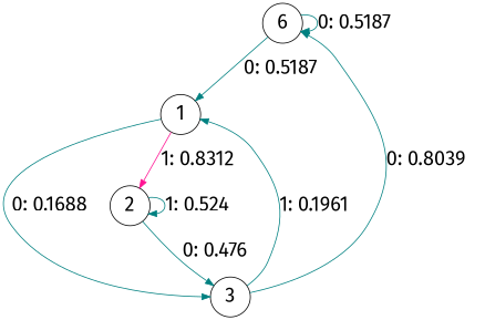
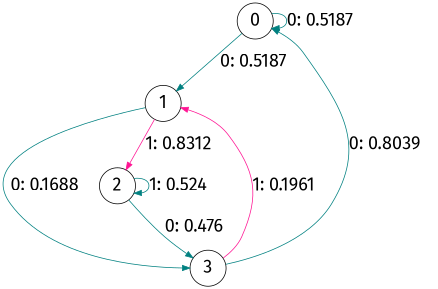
  digraph {
    fontname="Fira Sans"
    node [fontname="Fira Sans" fontsize=24 shape=circle]
    edge [color=teal fontname="Fira Sans" fontsize=24]
-   0 [label=6]
+   0
    1
    3
    2
    0 -> 0 [label="0: 0.5187   "]
    0 -> 1 [label="0: 0.5187   "]
    1 -> 3 [label="0: 0.1688   "]
    1 -> 2 [color=deeppink label="1: 0.8312   "]
    3 -> 0 [label="0: 0.8039   "]
-   3 -> 1 [label="1: 0.1961   "]
+   3 -> 1 [color=deeppink label="1: 0.1961   "]
    2 -> 3 [label="0: 0.476    "]
    2 -> 2 [label="1: 0.524    "]
  }
